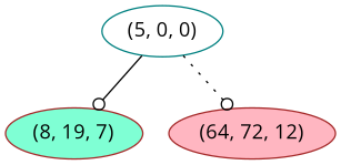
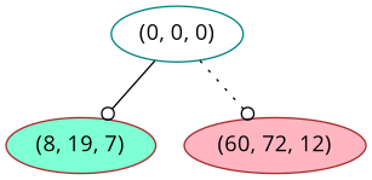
  digraph {
    fontname="Open Sans"
    node [color=brown fontname="Open Sans" style=filled]
    edge [arrowhead=odot fontname="Open Sans"]
-   "(0, 0, 0)" [color=teal fillcolor=white label="(5, 0, 0)"]
+   "(0, 0, 0)" [color=teal fillcolor=white]
    n2 [fillcolor=aquamarine label="(8, 19, 7)"]
-   "(64, 72, 12)" [fillcolor=lightpink]
+   "(64, 72, 12)" [fillcolor=lightpink label="(60, 72, 12)"]
    "(0, 0, 0)" -> n2 [style=solid]
    "(0, 0, 0)" -> "(64, 72, 12)" [style=dotted]
  }
